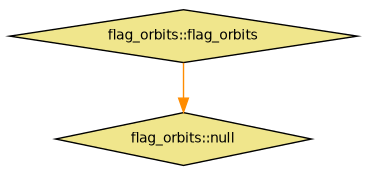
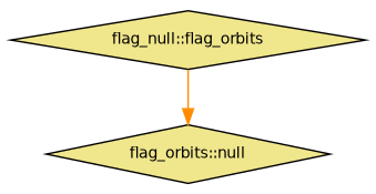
  digraph {
    rankdir=TB
    node [color=black fillcolor=khaki fontname=Helvetica fontsize=10 shape=diamond style=filled]
-   n1 [fontcolor=black height=0.2 label="flag_orbits::flag_orbits" width=0.4]
+   n1 [fontcolor=black height=0.2 label="flag_null::flag_orbits" width=0.4]
    n2 [height=0.2 label="flag_orbits::null" width=0.4]
    n1 -> n2 [color=darkorange fontname=Helvetica fontsize=10 labelfontname=Helvetica labelfontsize=10 style=solid arrowhead=normal]
  }
